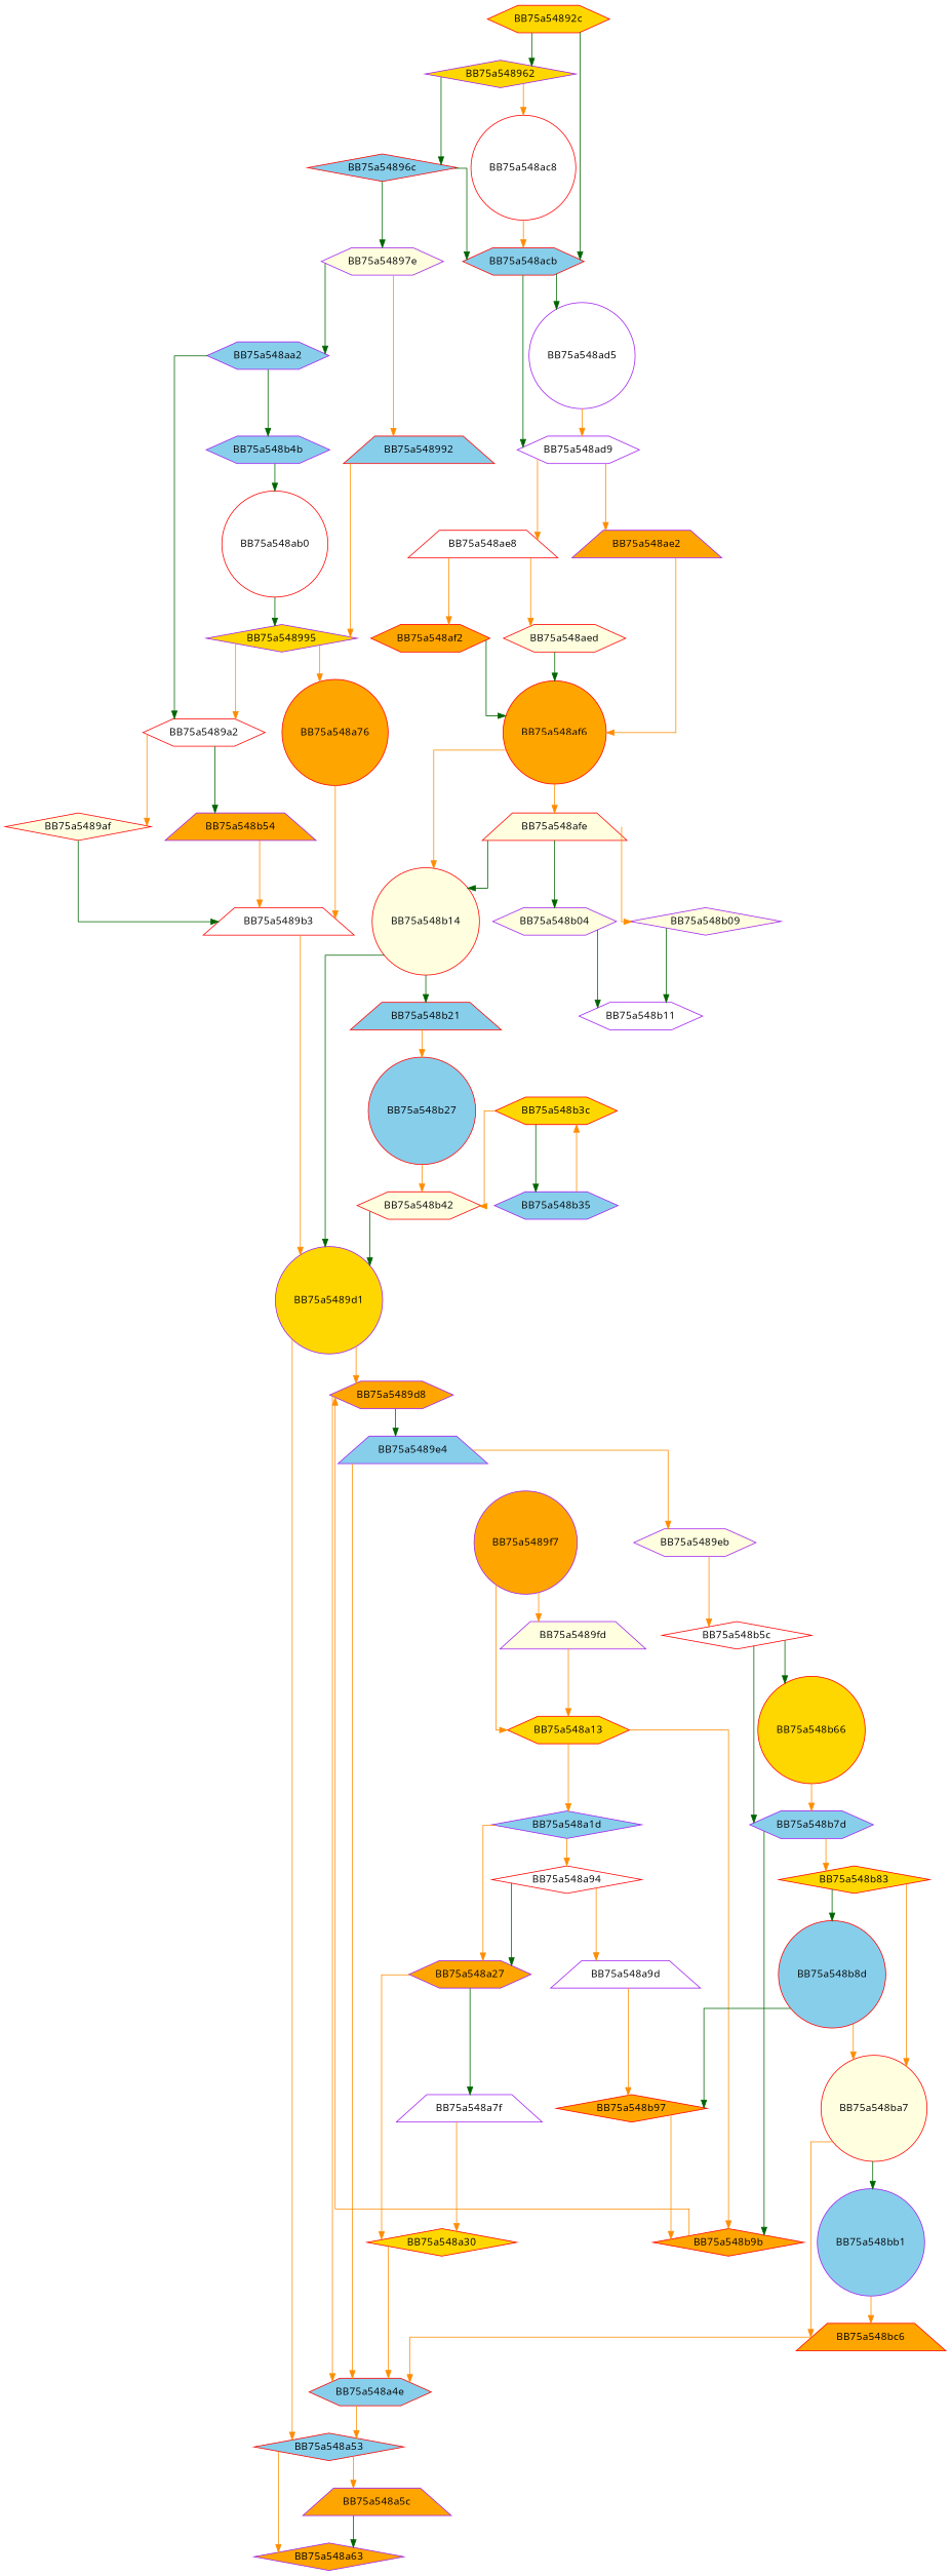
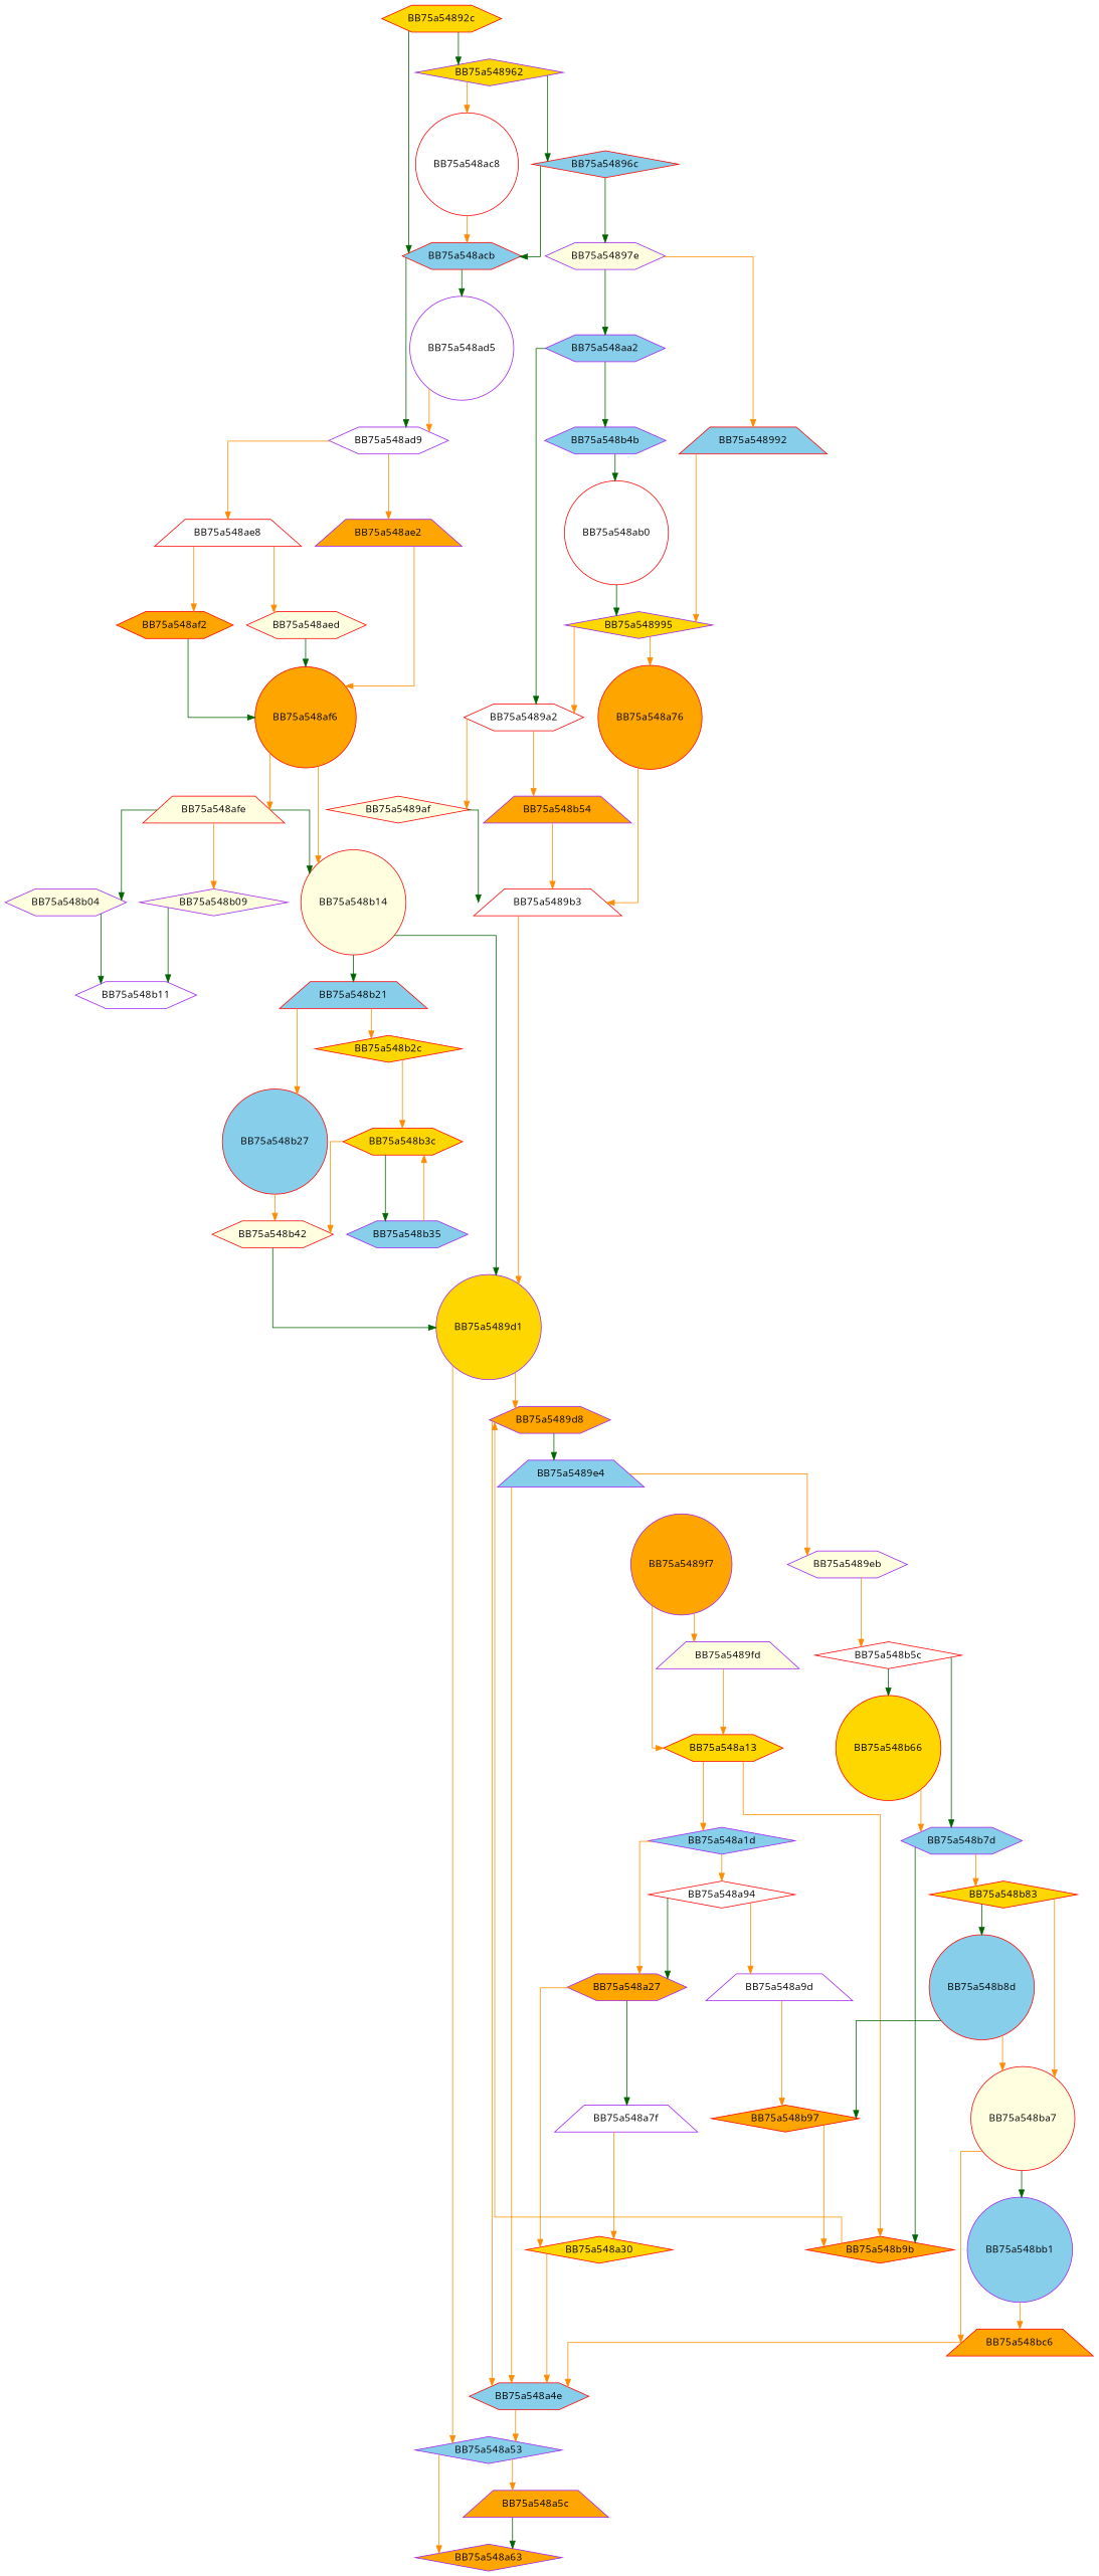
  digraph {
    fontname="Open Sans"
    splines=ortho
    node [color=red fillcolor=skyblue fontname="Open Sans" shape=hexagon style=filled]
    edge [color=darkorange fontname="Open Sans"]
    BB75a54892c [fillcolor=gold]
    BB75a548acb
    BB75a548962 [color=purple fillcolor=gold shape=diamond]
    BB75a548ad9 [color=purple fillcolor=white]
    BB75a548ad5 [color=purple fillcolor=white shape=circle]
    BB75a548ac8 [fillcolor=white shape=circle]
    BB75a54896c [shape=diamond]
    BB75a548ae8 [fillcolor=white shape=trapezium]
    BB75a548ae2 [color=purple fillcolor=orange shape=trapezium]
    BB75a54897e [color=purple fillcolor=lightyellow]
    BB75a548aa2 [color=purple]
    BB75a548992 [shape=trapezium]
    BB75a548b4b [color=purple]
    BB75a5489a2 [fillcolor=white]
    BB75a548995 [color=purple fillcolor=gold shape=diamond]
    BB75a548ab0 [fillcolor=white shape=circle]
    BB75a548a76 [fillcolor=orange shape=circle]
    BB75a5489b3 [fillcolor=white shape=trapezium]
    BB75a548b54 [color=purple fillcolor=orange shape=trapezium]
    BB75a5489af [fillcolor=lightyellow shape=diamond]
    BB75a5489d1 [color=purple fillcolor=gold shape=circle]
-   BB75a548a53 [shape=diamond]
+   BB75a548a53 [color=purple shape=diamond]
    BB75a5489d8 [color=purple fillcolor=orange]
    BB75a548a63 [color=purple fillcolor=orange shape=diamond]
    BB75a548a5c [color=purple fillcolor=orange shape=trapezium]
    BB75a548a4e
    BB75a5489e4 [color=purple shape=trapezium]
    BB75a5489eb [color=purple fillcolor=lightyellow]
    BB75a548b5c [fillcolor=white shape=diamond]
    BB75a548b7d [color=purple]
    BB75a548b66 [fillcolor=gold shape=circle]
    BB75a5489f7 [color=purple fillcolor=orange shape=circle]
    BB75a548a13 [fillcolor=gold]
    BB75a5489fd [color=purple fillcolor=lightyellow shape=trapezium]
    BB75a548b9b [fillcolor=orange shape=diamond]
    BB75a548b83 [fillcolor=gold shape=diamond]
    BB75a548a1d [color=purple shape=diamond]
    BB75a548a94 [fillcolor=white shape=diamond]
    BB75a548a27 [color=purple fillcolor=orange]
    BB75a548a9d [color=purple fillcolor=white shape=trapezium]
    BB75a548a7f [color=purple fillcolor=white shape=trapezium]
    BB75a548a30 [fillcolor=gold shape=diamond]
    BB75a548b97 [fillcolor=orange shape=diamond]
    BB75a548af2 [fillcolor=orange]
    BB75a548aed [fillcolor=lightyellow]
    BB75a548af6 [fillcolor=orange shape=circle]
    BB75a548b14 [fillcolor=lightyellow shape=circle]
    BB75a548afe [fillcolor=lightyellow shape=trapezium]
    BB75a548b21 [shape=trapezium]
    BB75a548b09 [color=purple fillcolor=lightyellow shape=diamond]
    BB75a548b04 [color=purple fillcolor=lightyellow]
+   BB75a548b2c [fillcolor=gold shape=diamond]
    BB75a548b27 [shape=circle]
    BB75a548b11 [color=purple fillcolor=white]
    BB75a548b3c [fillcolor=gold]
    BB75a548b42 [fillcolor=lightyellow]
    BB75a548b35 [color=purple]
    BB75a548ba7 [fillcolor=lightyellow shape=circle]
    BB75a548b8d [shape=circle]
    BB75a548bc6 [fillcolor=orange shape=trapezium]
    BB75a548bb1 [color=purple shape=circle]
    BB75a54892c -> BB75a548acb [color=darkgreen]
    BB75a54892c -> BB75a548962 [color=darkgreen]
    BB75a548acb -> BB75a548ad9 [color=darkgreen]
    BB75a548acb -> BB75a548ad5 [color=darkgreen]
    BB75a548962 -> BB75a548ac8
    BB75a548962 -> BB75a54896c [color=darkgreen]
    BB75a548ad9 -> BB75a548ae8
    BB75a548ad9 -> BB75a548ae2
    BB75a548ad5 -> BB75a548ad9
    BB75a548ac8 -> BB75a548acb
    BB75a54896c -> BB75a548acb [color=darkgreen]
    BB75a54896c -> BB75a54897e [color=darkgreen]
    BB75a548ae8 -> BB75a548af2
    BB75a548ae8 -> BB75a548aed
    BB75a548ae2 -> BB75a548af6
    BB75a54897e -> BB75a548aa2 [color=darkgreen]
    BB75a54897e -> BB75a548992
    BB75a548aa2 -> BB75a548b4b [color=darkgreen]
    BB75a548aa2 -> BB75a5489a2 [color=darkgreen]
    BB75a548992 -> BB75a548995
    BB75a548b4b -> BB75a548ab0 [color=darkgreen]
-   BB75a5489a2 -> BB75a548b54 [color=darkgreen]
+   BB75a5489a2 -> BB75a548b54
    BB75a5489a2 -> BB75a5489af
    BB75a548995 -> BB75a5489a2
    BB75a548995 -> BB75a548a76
    BB75a548ab0 -> BB75a548995 [color=darkgreen]
    BB75a548a76 -> BB75a5489b3
    BB75a5489b3 -> BB75a5489d1
    BB75a548b54 -> BB75a5489b3
    BB75a5489af -> BB75a5489b3 [color=darkgreen]
    BB75a5489d1 -> BB75a548a53
    BB75a5489d1 -> BB75a5489d8
    BB75a548a53 -> BB75a548a63
    BB75a548a53 -> BB75a548a5c
    BB75a5489d8 -> BB75a548a4e
    BB75a5489d8 -> BB75a5489e4 [color=darkgreen]
    BB75a548a5c -> BB75a548a63 [color=darkgreen]
    BB75a548a4e -> BB75a548a53
    BB75a5489e4 -> BB75a548a4e
    BB75a5489e4 -> BB75a5489eb
    BB75a5489eb -> BB75a548b5c
    BB75a548b5c -> BB75a548b7d [color=darkgreen]
    BB75a548b5c -> BB75a548b66 [color=darkgreen]
    BB75a548b7d -> BB75a548b9b [color=darkgreen]
    BB75a548b7d -> BB75a548b83
    BB75a548b66 -> BB75a548b7d
    BB75a5489f7 -> BB75a548a13
    BB75a5489f7 -> BB75a5489fd
    BB75a548a13 -> BB75a548b9b
    BB75a548a13 -> BB75a548a1d
    BB75a5489fd -> BB75a548a13
    BB75a548b9b -> BB75a5489d8
    BB75a548b83 -> BB75a548ba7
    BB75a548b83 -> BB75a548b8d [color=darkgreen]
    BB75a548a1d -> BB75a548a94
    BB75a548a1d -> BB75a548a27
    BB75a548a94 -> BB75a548a27 [color=darkgreen]
    BB75a548a94 -> BB75a548a9d
    BB75a548a27 -> BB75a548a7f [color=darkgreen]
    BB75a548a27 -> BB75a548a30
    BB75a548a9d -> BB75a548b97
    BB75a548a7f -> BB75a548a30
    BB75a548a30 -> BB75a548a4e
    BB75a548b97 -> BB75a548b9b
    BB75a548af2 -> BB75a548af6 [color=darkgreen]
    BB75a548aed -> BB75a548af6 [color=darkgreen]
    BB75a548af6 -> BB75a548b14
    BB75a548af6 -> BB75a548afe
    BB75a548b14 -> BB75a5489d1 [color=darkgreen]
    BB75a548b14 -> BB75a548b21 [color=darkgreen]
    BB75a548afe -> BB75a548b14 [color=darkgreen]
    BB75a548afe -> BB75a548b09
    BB75a548afe -> BB75a548b04 [color=darkgreen]
+   BB75a548b21 -> BB75a548b2c
    BB75a548b21 -> BB75a548b27
    BB75a548b09 -> BB75a548b11 [color=darkgreen]
    BB75a548b04 -> BB75a548b11 [color=darkgreen]
+   BB75a548b2c -> BB75a548b3c
    BB75a548b27 -> BB75a548b42
    BB75a548b3c -> BB75a548b42
    BB75a548b3c -> BB75a548b35 [color=darkgreen]
    BB75a548b42 -> BB75a5489d1 [color=darkgreen]
    BB75a548b35 -> BB75a548b3c
    BB75a548ba7 -> BB75a548bc6
    BB75a548ba7 -> BB75a548bb1 [color=darkgreen]
    BB75a548b8d -> BB75a548b97 [color=darkgreen]
    BB75a548b8d -> BB75a548ba7
    BB75a548bc6 -> BB75a548a4e
    BB75a548bb1 -> BB75a548bc6
  }
